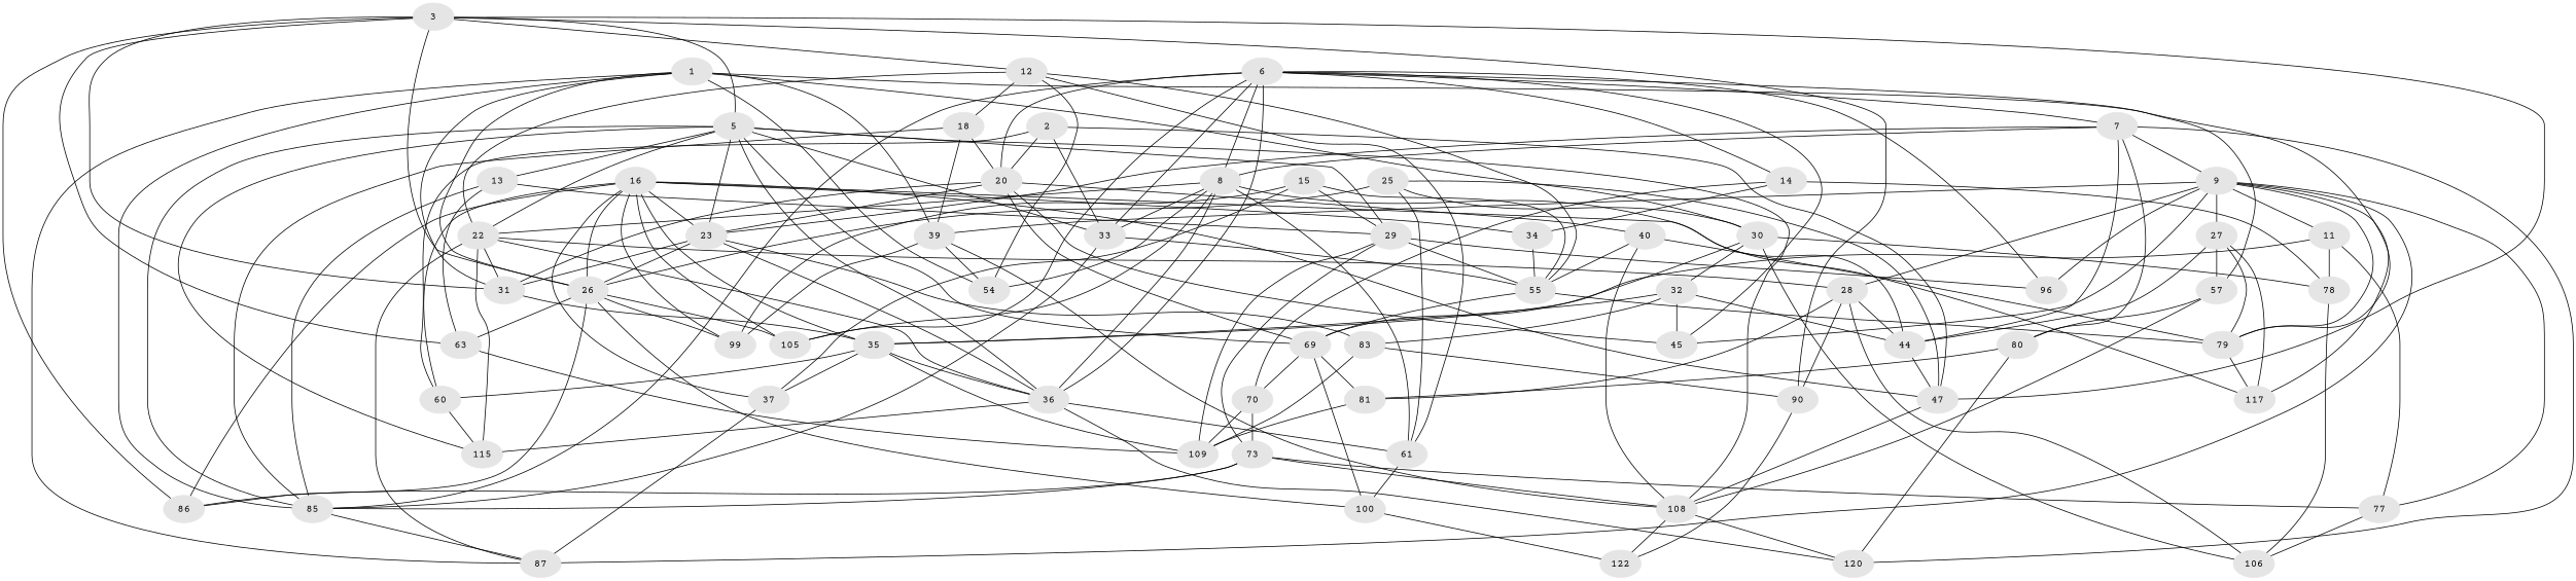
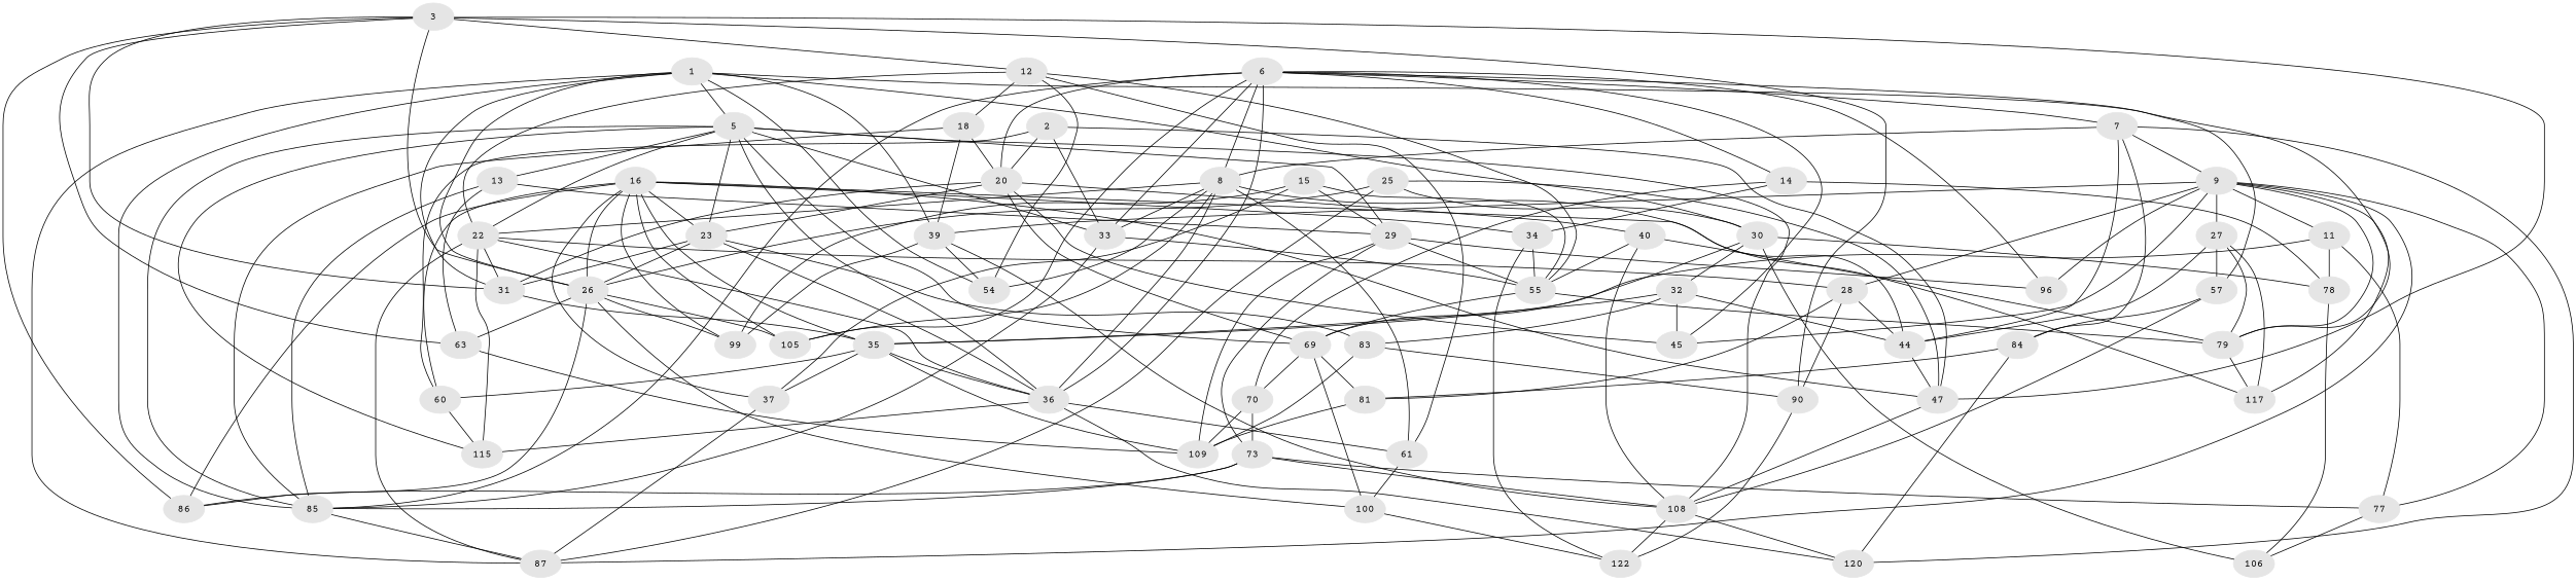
  graph {
    fontname="Courier Prime"
    node [color=gray90 fontname="Courier Prime" style=filled]
    edge [fontname="Courier Prime"]
    1 [super="+51+42"]
    26 [super="+53+94"]
    30 [super="+91"]
    31 [super="+50"]
    39 [super="+118"]
    54
    79 [super="+84"]
    85 [super="+107"]
    87 [super="+127"]
    63
    86
    105
    99
    100
    69 [super="+113+74"]
    78
    106
    32 [super="+41"]
    35 [super="+64+103"]
    108 [super="+123"]
    117
    20 [super="+67+112"]
    23 [super="+59+56"]
    45
    40
    2
    33 [super="+111"]
    47 [super="+104"]
    60
    55 [super="+92+130"]
    115
    3 [super="+98+4"]
    5 [super="+10+17+52"]
    12 [super="+93"]
    90
    13
    22 [super="+88+89"]
    29 [super="+101+43"]
    36 [super="+72+95"]
    61
    18
    109 [super="+121"]
    122
    28 [super="+124+66"]
    83
    96
    73 [super="+129"]
    120
    70
    81
    6 [super="+82+19"]
    7 [super="+76"]
    8 [super="+62+38+46"]
    14
    57
    9 [super="+58+24"]
    44 [super="+65+114"]
-   80
+   80 [label=84]
    34
    11
    27 [super="+102"]
    77
    37
    15
    16 [super="+49+21"]
    25
    1 -- 26
    1 -- 30
    1 -- 31
    1 -- 39
    1 -- 54
    1 -- 79
    1 -- 85
    1 -- 87
    26 -- 63
    26 -- 86
    26 -- 105
    26 -- 99
    26 -- 100
    30 -- 69
    30 -- 78
    30 -- 106
    30 -- 32
    31 -- 35
    39 -- 54
    39 -- 99
    39 -- 108
    79 -- 117
    85 -- 87
    63 -- 109
    100 -- 122
    69 -- 100
    69 -- 70
    69 -- 81
    78 -- 106
    32 -- 35
    32 -- 45
    32 -- 83
    32 -- 44 [weight=2]
    35 -- 60
    35 -- 36
    35 -- 109 [weight=3]
    35 -- 37
    108 -- 122
    108 -- 120
    20 -- 31
    20 -- 69
    20 -- 23
    20 -- 45
    20 -- 40
    23 -- 26
    23 -- 31
    23 -- 36
    23 -- 83
    40 -- 79
    40 -- 108
    40 -- 55
    2 -- 20
    2 -- 33
    2 -- 47
    2 -- 60
    33 -- 85
    33 -- 55
    47 -- 108
    60 -- 115
    55 -- 79
    55 -- 69
    3 -- 26
    3 -- 31
    3 -- 63
    3 -- 86
    3 -- 47
-   3 -- 5
+   1 -- 5
    3 -- 12
    3 -- 90
    5 -- 85
    5 -- 69 [weight=2]
    5 -- 108
    5 -- 23
    5 -- 33
    5 -- 115
    5 -- 13
    5 -- 22
    5 -- 29
    5 -- 36
    12 -- 54
    12 -- 55
    12 -- 22
    12 -- 61
    12 -- 18
    90 -- 122
    13 -- 85
    13 -- 63
    13 -- 29
    22 -- 31
    22 -- 87
    22 -- 115
    22 -- 36
    22 -- 28
    29 -- 55
    29 -- 109
    29 -- 96
    29 -- 73
    36 -- 115
    36 -- 61
    36 -- 120
    61 -- 100
    18 -- 39
    18 -- 85
    18 -- 20
-   28 -- 106
    28 -- 90
    28 -- 81
    28 -- 44 [weight=2]
    83 -- 90
    83 -- 109
    73 -- 85
    73 -- 86
    73 -- 108
    73 -- 77
    70 -- 109
    70 -- 73
    81 -- 109
    6 -- 85
    6 -- 105
    6 -- 20
    6 -- 45
    6 -- 33
    6 -- 36 [weight=2]
    6 -- 96
    6 -- 7
    6 -- 8
    6 -- 14
    6 -- 57
-   7 -- 23
    7 -- 120
    7 -- 8
    7 -- 9
    7 -- 44 [weight=2]
    7 -- 80
    8 -- 54
    8 -- 105
    8 -- 33
    8 -- 22
    8 -- 36
    8 -- 61
    8 -- 44
    14 -- 78
    14 -- 70
    14 -- 34
    57 -- 108
    57 -- 80
    9 -- 39
    9 -- 79
    9 -- 87
    9 -- 117
    9 -- 45
    9 -- 28 [weight=2]
    9 -- 96
    9 -- 11
    9 -- 27
    9 -- 77
    44 -- 47
    80 -- 120
    80 -- 81
    34 -- 55
+   34 -- 122
    11 -- 78
    11 -- 35
    11 -- 77
    27 -- 79
    27 -- 117
    27 -- 57
    27 -- 44 [weight=2]
    77 -- 106
    37 -- 87
    15 -- 99
    15 -- 55
    15 -- 29
    15 -- 37
    16 -- 26
    16 -- 86
    16 -- 105
    16 -- 99
    16 -- 35
    16 -- 117
    16 -- 23
    16 -- 47
    16 -- 60
    16 -- 34
    16 -- 37
    25 -- 26
    25 -- 30
-   25 -- 61
+   25 -- 87
    25 -- 47
  }
